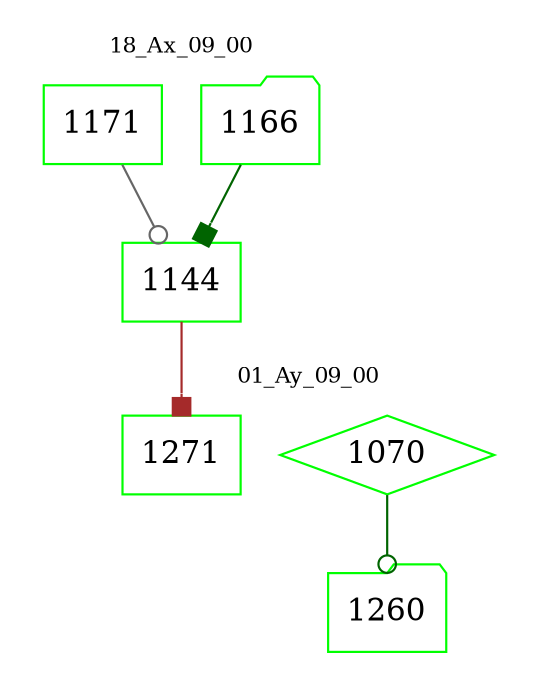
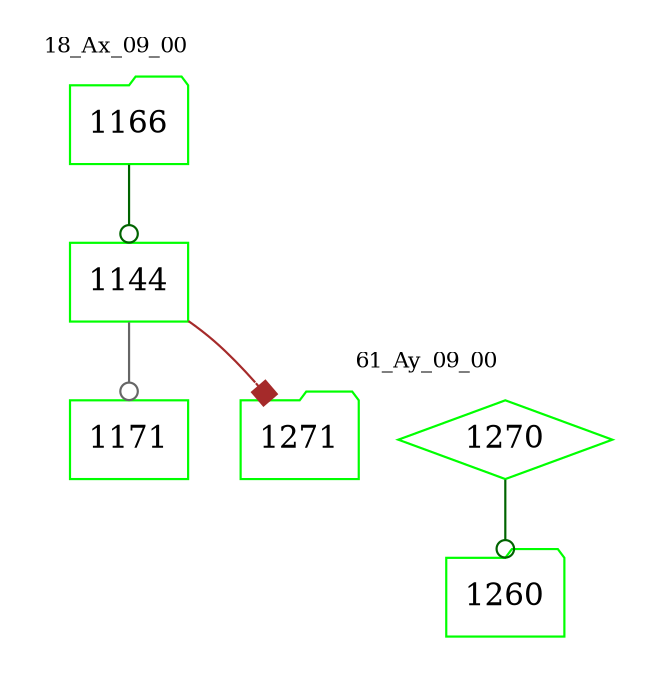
  digraph {
    node [color=green shape=box]
    edge [arrowhead=box color=darkgreen]
    n1 [label=1166 shape=folder]
    n2 [label=1144]
    n3 [label=1171]
-   n4 [label=1070 shape=diamond]
+   n4 [label=1270 shape=diamond]
    n5 [label=1260 shape=folder]
-   n6 [label=1271]
+   n6 [label=1271 shape=folder]
    subgraph cluster_1 {
      color=white
      fontsize=10
      label="18_Ax_09_00"
      n1
      n2
      n3
    }
    subgraph cluster_2 {
      color=white
      fontsize=10
-     label="01_Ay_09_00"
+     label="61_Ay_09_00"
      n4
      n5
      n6
    }
-   n1 -> n2
-   n3 -> n2 [arrowhead=odot color=gray40]
+   n1 -> n2 [arrowhead=odot]
+   n2 -> n3 [arrowhead=odot color=gray40]
    n2 -> n6 [color=brown]
    n4 -> n5 [arrowhead=odot]
  }
